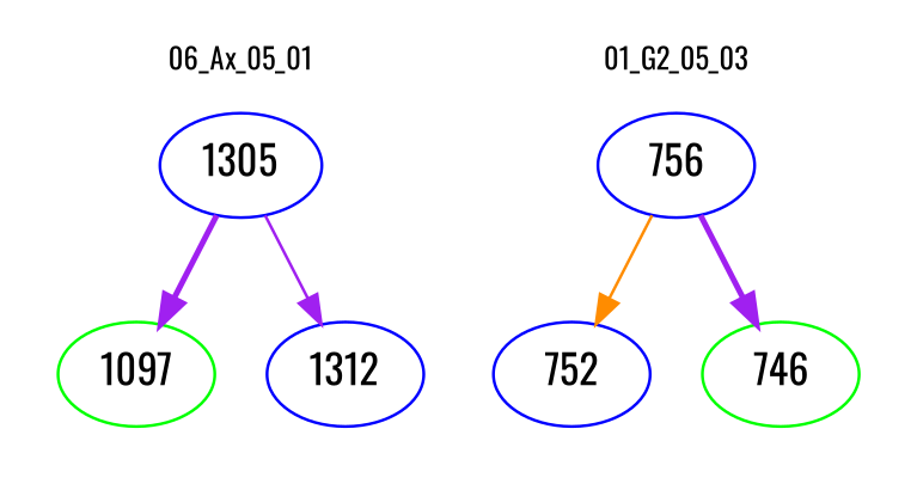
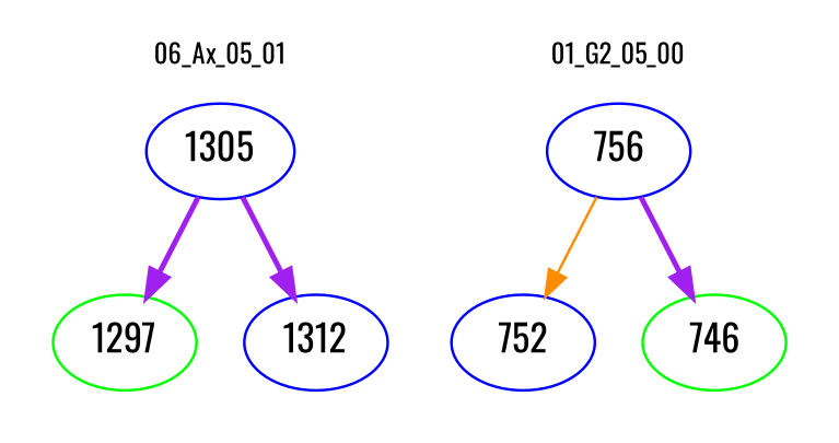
  digraph {
    fontname=Oswald
    node [color=blue fontname=Oswald]
    edge [color=purple fontname=Oswald style=bold]
    n1 [label=1305]
-   n2 [color=green label=1097]
+   n2 [color=green label=1297]
    n3 [label=1312]
    n4 [label=756]
    n5 [label=752]
    n6 [color=green label=746]
    subgraph cluster_1 {
      color=white
      fontsize=10
      label="06_Ax_05_01"
      n1
      n2
      n3
    }
    subgraph cluster_2 {
      color=white
      fontsize=10
-     label="01_G2_05_03"
+     label="01_G2_05_00"
      n4
      n5
      n6
    }
    n1 -> n2
-   n1 -> n3 [style=solid]
+   n1 -> n3
    n4 -> n5 [color=darkorange style=solid]
    n4 -> n6
  }
